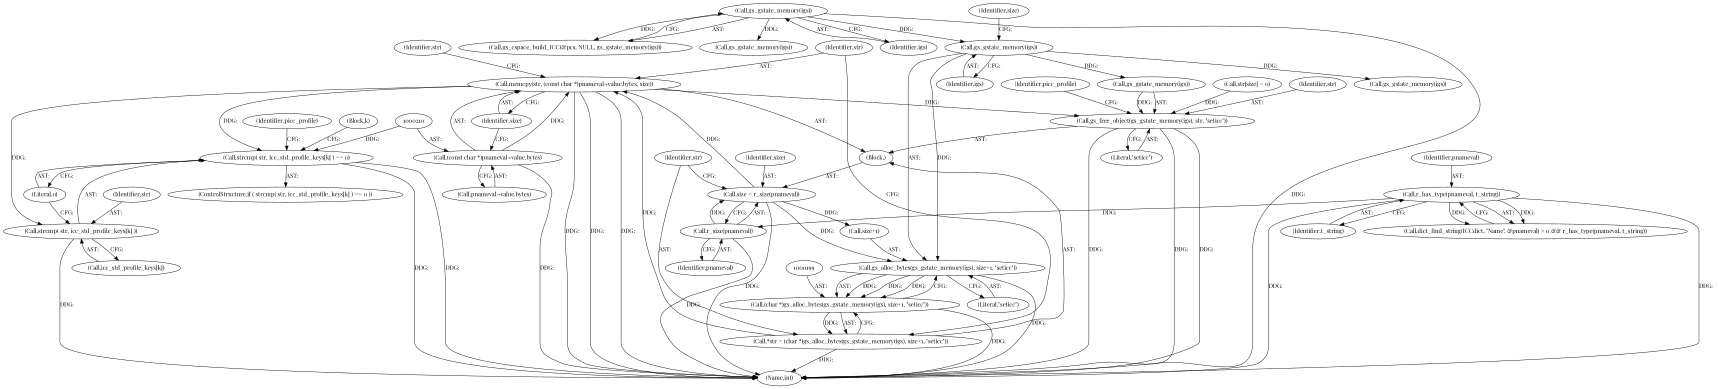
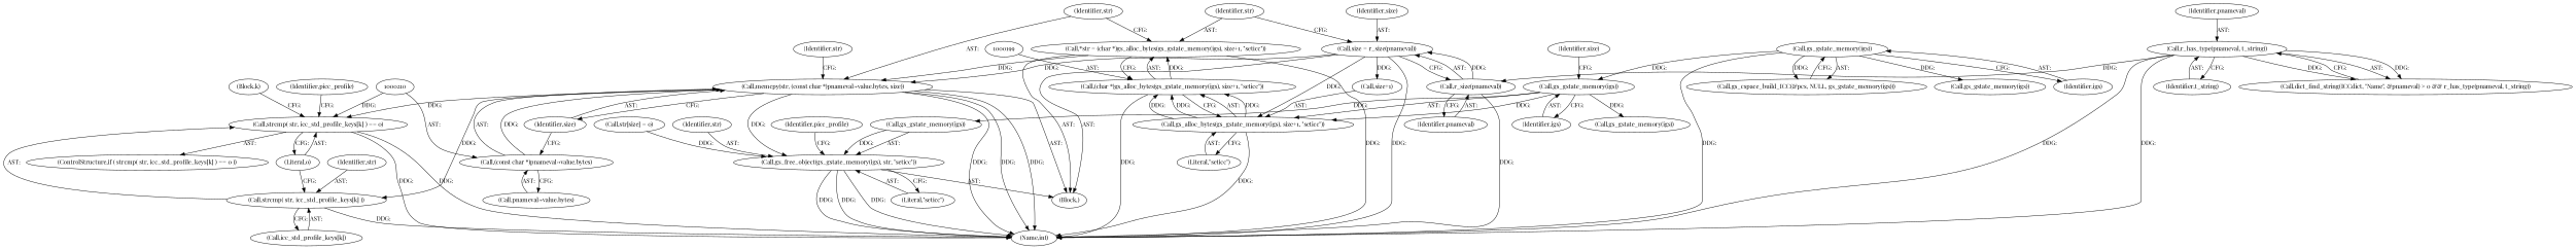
  digraph {
    fontname="Playfair Display"
    node [fontname="Playfair Display"]
    edge [fontname="Playfair Display"]
    n1 [label="(Call,memcpy(str, (const char *)pnameval->value.bytes, size))"]
    n2 [label="(Call,strcmp( str, icc_std_profile_keys[k] ) == 0)"]
    n3 [label="(Call,strcmp( str, icc_std_profile_keys[k] ))"]
    n4 [label="(Call,gs_free_object(gs_gstate_memory(igs), str, \"seticc\"))"]
    n5 [label="(Name,int)"]
    n6 [label="(Block,)"]
    n7 [label="(Identifier,size)"]
    n8 [label="(ControlStructure,if ( strcmp( str, icc_std_profile_keys[k] ) == 0 ))"]
    n9 [label="(Literal,0)"]
    n10 [label="(Call,icc_std_profile_keys[k])"]
    n11 [label="(Literal,\"seticc\")"]
    n12 [label="(Call,(const char *)pnameval->value.bytes)"]
    n13 [label="(Call,*str = (char *)gs_alloc_bytes(gs_gstate_memory(igs), size+1, \"seticc\"))"]
    n14 [label="(Call,(char *)gs_alloc_bytes(gs_gstate_memory(igs), size+1, \"seticc\"))"]
    n15 [label="(Call,gs_alloc_bytes(gs_gstate_memory(igs), size+1, \"seticc\"))"]
    n16 [label="(Literal,\"seticc\")"]
    n17 [label="(Call,gs_gstate_memory(igs))"]
    n18 [label="(Call,gs_gstate_memory(igs))"]
    n19 [label="(Call,gs_gstate_memory(igs))"]
    n20 [label="(Identifier,igs)"]
    n21 [label="(Call,gs_gstate_memory(igs))"]
    n22 [label="(Call,gs_cspace_build_ICC(&pcs, NULL, gs_gstate_memory(igs)))"]
    n23 [label="(Call,gs_gstate_memory(igs))"]
    n24 [label="(Identifier,igs)"]
    n25 [label="(Call,size = r_size(pnameval))"]
    n26 [label="(Call,r_size(pnameval))"]
    n27 [label="(Call,size+1)"]
    n28 [label="(Identifier,pnameval)"]
    n29 [label="(Call,r_has_type(pnameval, t_string))"]
    n30 [label="(Identifier,t_string)"]
    n31 [label="(Call,dict_find_string(ICCdict, \"Name\", &pnameval) > 0 && r_has_type(pnameval, t_string))"]
    n32 [label="(Call,pnameval->value.bytes)"]
    n33 [label="(Call,str[size] = 0)"]
    n34 [label="(Identifier,str)"]
    n35 [label="(Identifier,str)"]
    n36 [label="(Identifier,pnameval)"]
    n37 [label="(Identifier,str)"]
    n38 [label="(Identifier,size)"]
    n39 [label="(Identifier,size)"]
    n40 [label="(Identifier,picc_profile)"]
    n41 [label="(Block,k)"]
    n42 [label="(Identifier,str)"]
    n43 [label="(Identifier,str)"]
    n44 [label="(Identifier,picc_profile)"]
    1000199
    1000210
    n1 -> n2 [label="DDG: "]
    n1 -> n3 [label="DDG: "]
    n1 -> n4 [label="DDG: "]
    n1 -> n5 [label="DDG: "]
    n1 -> n5 [label="DDG: "]
    n1 -> n5 [label="DDG: "]
    n1 -> n6 [label="AST: "]
    n1 -> n7 [label="CFG: "]
    n2 -> n5 [label="DDG: "]
    n2 -> n5 [label="DDG: "]
    n2 -> n8 [label="AST: "]
    n2 -> n9 [label="CFG: "]
    n3 -> n2 [label="AST: "]
    n3 -> n5 [label="DDG: "]
    n3 -> n10 [label="CFG: "]
    n4 -> n5 [label="DDG: "]
    n4 -> n5 [label="DDG: "]
    n4 -> n5 [label="DDG: "]
    n4 -> n6 [label="AST: "]
    n4 -> n11 [label="CFG: "]
    n7 -> n1 [label="AST: "]
    n7 -> n12 [label="CFG: "]
    n9 -> n2 [label="AST: "]
    n9 -> n3 [label="CFG: "]
    n10 -> n3 [label="AST: "]
    n11 -> n4 [label="AST: "]
    n12 -> n1 [label="AST: "]
    n12 -> n1 [label="DDG: "]
-   n12 -> n5 [label="DDG: "]
    n12 -> n32 [label="CFG: "]
    n13 -> n1 [label="DDG: "]
    n13 -> n5 [label="DDG: "]
    n13 -> n6 [label="AST: "]
    n13 -> n14 [label="CFG: "]
    n14 -> n5 [label="DDG: "]
    n14 -> n13 [label="AST: "]
    n14 -> n13 [label="DDG: "]
    n14 -> n15 [label="CFG: "]
    n15 -> n5 [label="DDG: "]
    n15 -> n14 [label="AST: "]
    n15 -> n14 [label="DDG: "]
    n15 -> n14 [label="DDG: "]
    n15 -> n14 [label="DDG: "]
    n15 -> n16 [label="CFG: "]
    n16 -> n15 [label="AST: "]
    n17 -> n15 [label="AST: "]
    n17 -> n15 [label="DDG: "]
    n17 -> n18 [label="DDG: "]
    n17 -> n19 [label="DDG: "]
    n17 -> n20 [label="CFG: "]
    n19 -> n4 [label="AST: "]
    n19 -> n4 [label="DDG: "]
    n20 -> n17 [label="AST: "]
    n21 -> n5 [label="DDG: "]
    n21 -> n17 [label="DDG: "]
    n21 -> n22 [label="AST: "]
    n21 -> n22 [label="DDG: "]
    n21 -> n23 [label="DDG: "]
    n21 -> n24 [label="CFG: "]
    n22 -> n21 [label="CFG: "]
    n24 -> n21 [label="AST: "]
    n25 -> n1 [label="DDG: "]
    n25 -> n5 [label="DDG: "]
-   n6 -> n25 [label="AST: "]
+   n25 -> n6 [label="AST: "]
    n25 -> n15 [label="DDG: "]
    n25 -> n26 [label="CFG: "]
    n25 -> n27 [label="DDG: "]
    n26 -> n5 [label="DDG: "]
    n26 -> n25 [label="AST: "]
    n26 -> n25 [label="DDG: "]
    n26 -> n28 [label="CFG: "]
    n27 -> n15 [label="AST: "]
    n28 -> n26 [label="AST: "]
    n29 -> n5 [label="DDG: "]
    n29 -> n5 [label="DDG: "]
    n29 -> n26 [label="DDG: "]
    n29 -> n30 [label="CFG: "]
    n29 -> n31 [label="AST: "]
    n29 -> n31 [label="DDG: "]
    n29 -> n31 [label="DDG: "]
    n30 -> n29 [label="AST: "]
    n31 -> n29 [label="CFG: "]
    n32 -> n12 [label="AST: "]
    n33 -> n4 [label="DDG: "]
    n34 -> n1 [label="CFG: "]
    n35 -> n13 [label="AST: "]
    n35 -> n25 [label="CFG: "]
    n36 -> n29 [label="AST: "]
    n37 -> n4 [label="AST: "]
    n38 -> n17 [label="CFG: "]
    n39 -> n25 [label="AST: "]
    n40 -> n2 [label="CFG: "]
    n41 -> n2 [label="CFG: "]
    n42 -> n1 [label="AST: "]
    n42 -> n13 [label="CFG: "]
    n43 -> n3 [label="AST: "]
    n44 -> n4 [label="CFG: "]
    1000199 -> n14 [label="AST: "]
    1000210 -> n2 [label="DDG: "]
    1000210 -> n12 [label="AST: "]
  }
